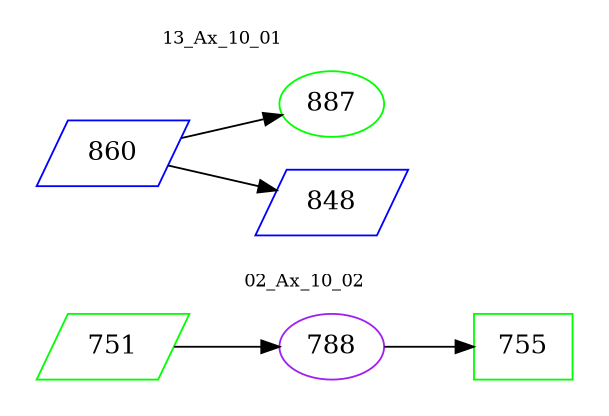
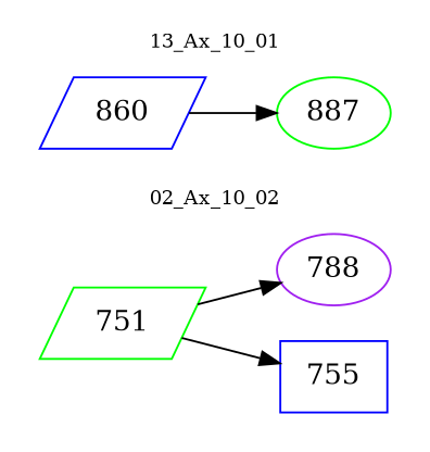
  digraph {
    rankdir=LR
    node [color=green shape=parallelogram]
    edge [color=black]
    n1 [label=751]
-   n2 [label=755 shape=box]
+   n2 [color=blue label=755 shape=box]
    n3 [color=purple label=788 shape=ellipse]
    n4 [color=blue label=860]
-   n5 [color=blue label=848]
    n6 [label=887 shape=ellipse]
    subgraph cluster_1 {
      color=white
      fontsize=10
      label="02_Ax_10_02"
      n1
      n2
      n3
    }
    subgraph cluster_2 {
      color=white
      fontsize=10
      label="13_Ax_10_01"
      n4
-     n5
      n6
    }
-   n3 -> n2
+   n1 -> n2
    n1 -> n3
-   n4 -> n5
    n4 -> n6
  }
